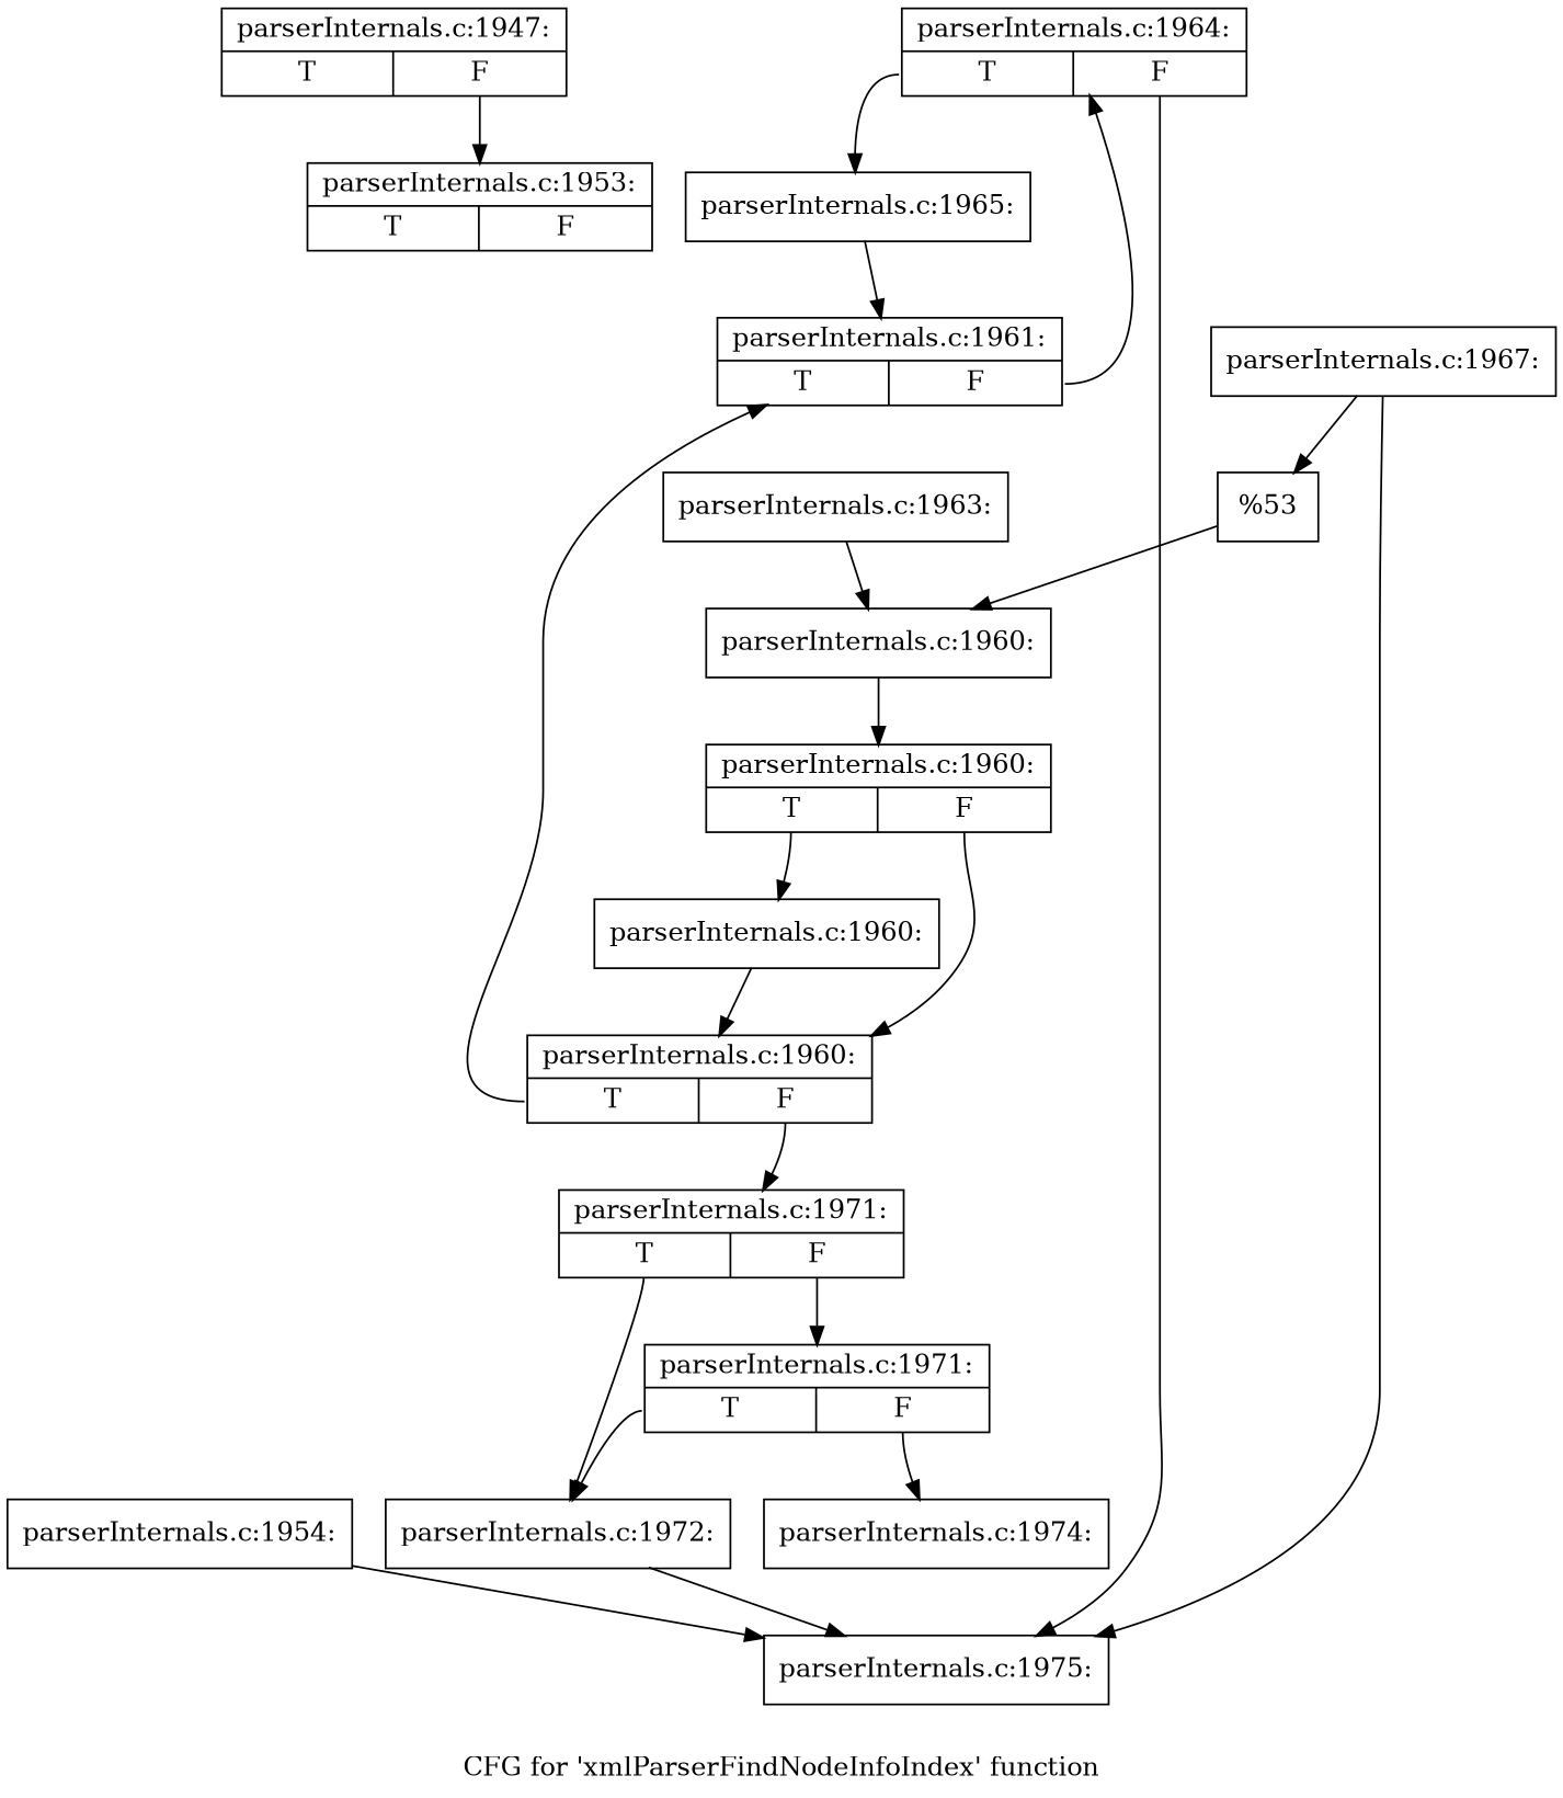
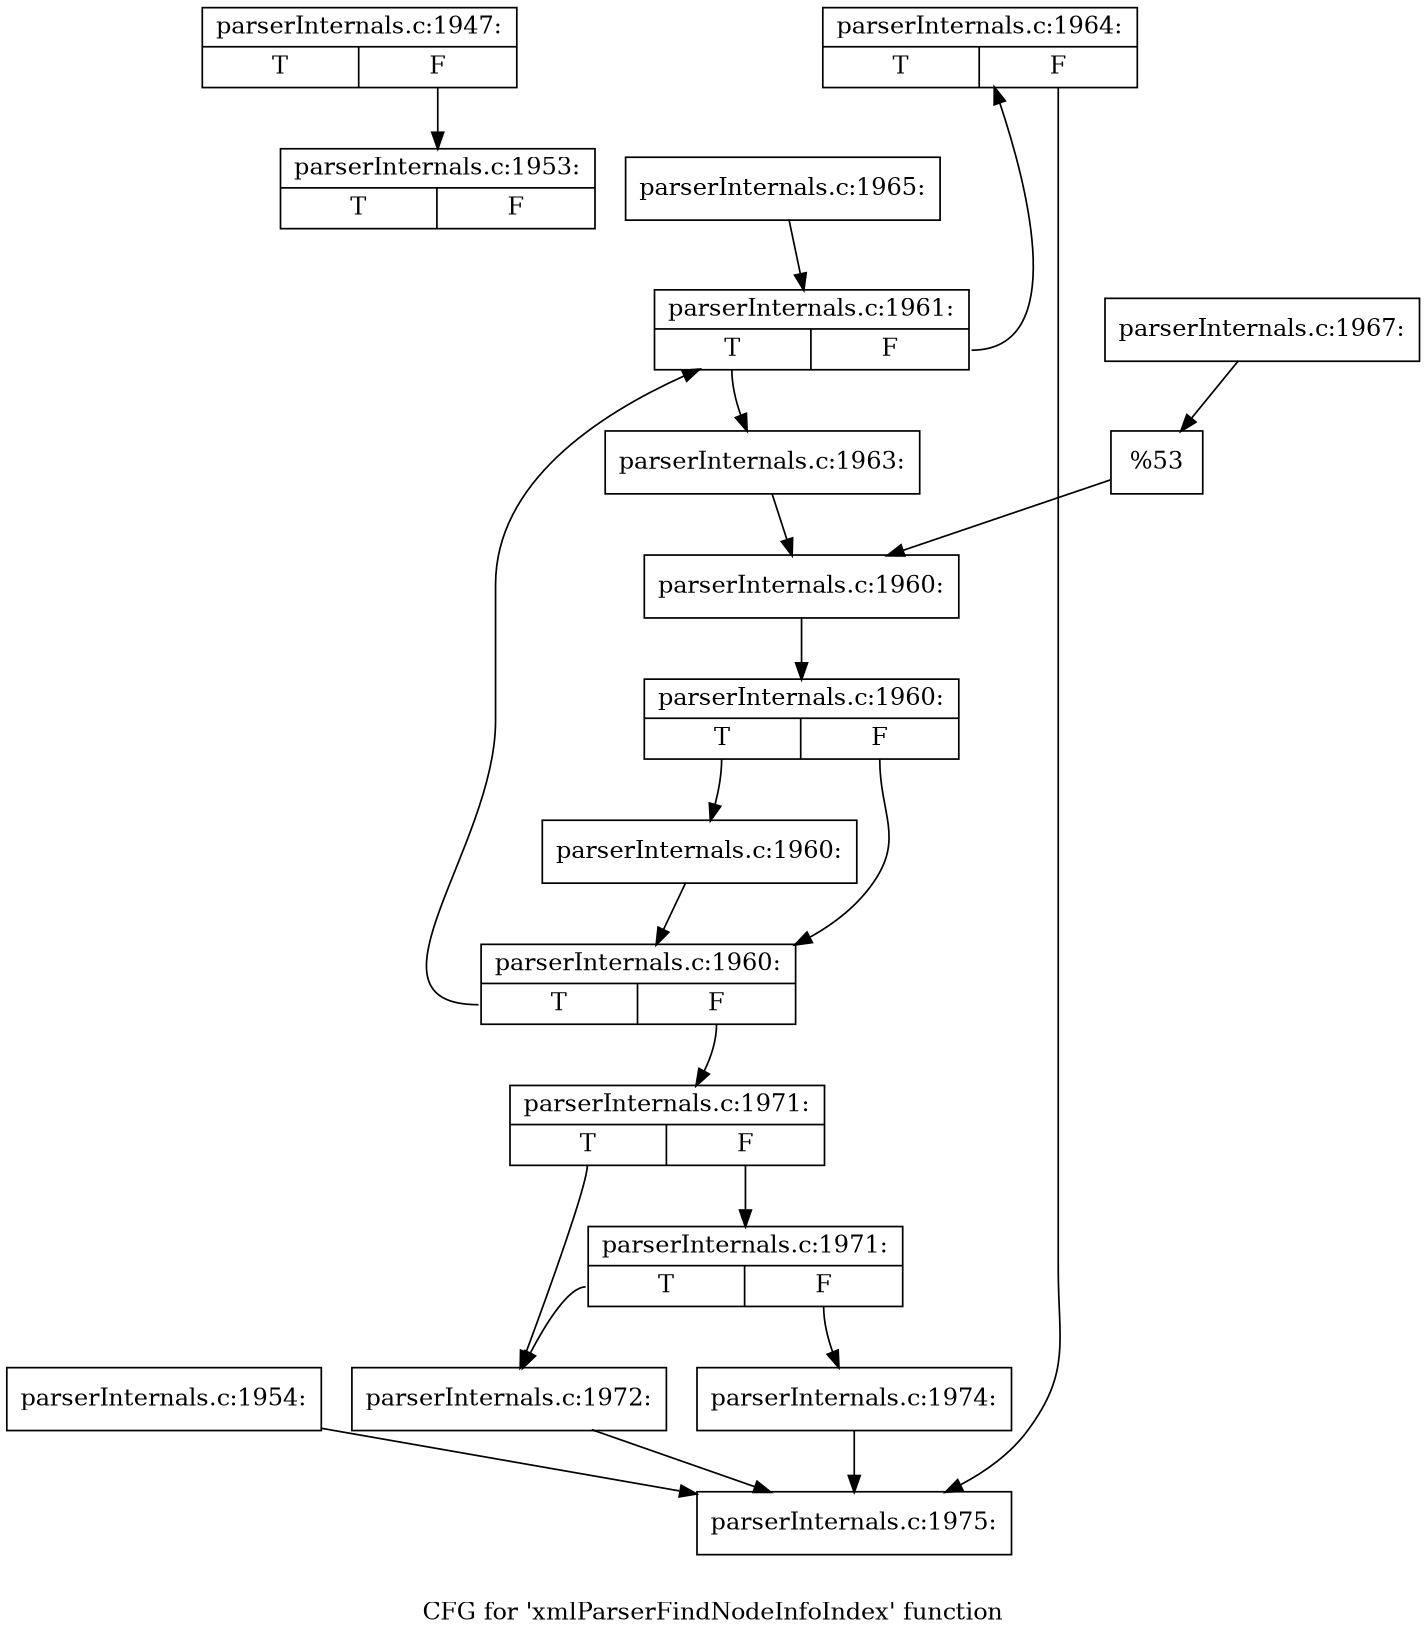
  digraph {
    label="CFG for 'xmlParserFindNodeInfoIndex' function"
    node [shape=record]
    n1 [label="{parserInternals.c:1947:|{<s0>T|<s1>F}}"]
    n2 [label="{parserInternals.c:1953:|{<s0>T|<s1>F}}"]
    n3 [label="{parserInternals.c:1954:}"]
    n4 [label="{parserInternals.c:1975:}"]
    n5 [label="{parserInternals.c:1960:|{<s0>T|<s1>F}}"]
    n6 [label="{parserInternals.c:1960:}"]
    n7 [label="{parserInternals.c:1960:|{<s0>T|<s1>F}}"]
    n8 [label="{parserInternals.c:1961:|{<s0>T|<s1>F}}"]
    n9 [label="{parserInternals.c:1971:|{<s0>T|<s1>F}}"]
    n10 [label="{parserInternals.c:1963:}"]
    n11 [label="{parserInternals.c:1964:|{<s0>T|<s1>F}}"]
    n12 [label="{parserInternals.c:1972:}"]
    n13 [label="{parserInternals.c:1971:|{<s0>T|<s1>F}}"]
    n14 [label="{parserInternals.c:1960:}"]
    n15 [label="{parserInternals.c:1965:}"]
    n16 [label="{parserInternals.c:1974:}"]
    n17 [label="{parserInternals.c:1967:}"]
    n18 [label="{%53}"]
    n1 -> n2 [tailport=s1]
    n3 -> n4
    n5 -> n6 [tailport=s0]
    n5 -> n7 [tailport=s1]
    n6 -> n7
    n7 -> n8 [tailport=s0]
    n7 -> n9 [tailport=s1]
+   n8 -> n10 [tailport=s0]
    n8 -> n11 [tailport=s1]
    n9 -> n12 [tailport=s0]
    n9 -> n13 [tailport=s1]
    n10 -> n14
    n11 -> n4 [tailport=s1]
-   n11 -> n15 [tailport=s0]
    n12 -> n4
    n13 -> n12 [tailport=s0]
    n13 -> n16 [tailport=s1]
    n14 -> n5
    n15 -> n8
-   n17 -> n4
+   n16 -> n4
    n17 -> n18
    n18 -> n14
  }
